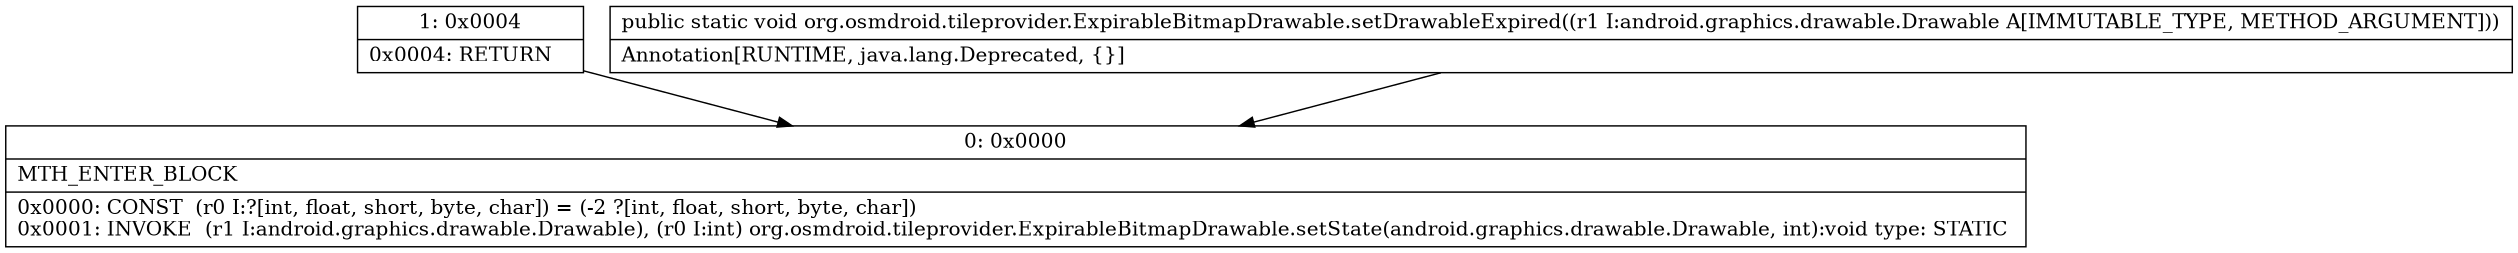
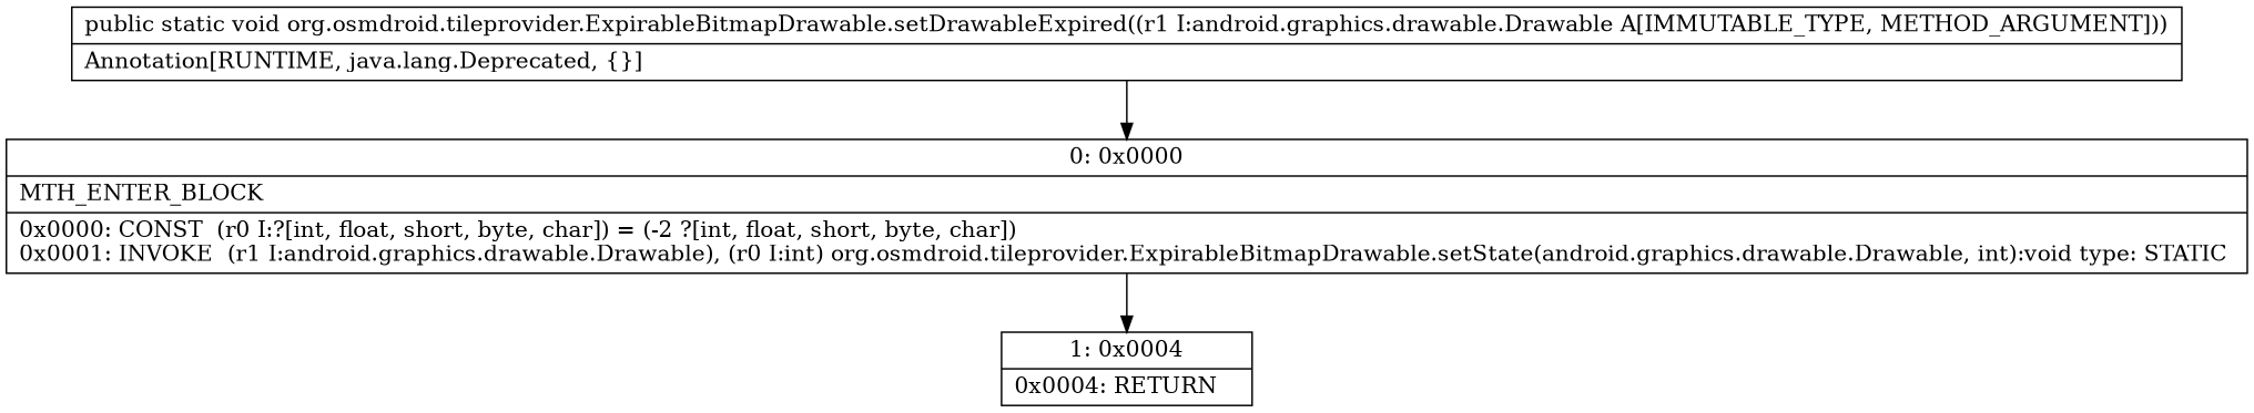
  digraph {
    node [shape=record]
    n1 [label="{0\:\ 0x0000|MTH_ENTER_BLOCK\l|0x0000: CONST  (r0 I:?[int, float, short, byte, char]) = (\-2 ?[int, float, short, byte, char]) \l0x0001: INVOKE  (r1 I:android.graphics.drawable.Drawable), (r0 I:int) org.osmdroid.tileprovider.ExpirableBitmapDrawable.setState(android.graphics.drawable.Drawable, int):void type: STATIC \l}"]
    n2 [label="{1\:\ 0x0004|0x0004: RETURN   \l}"]
    n3 [label="{public static void org.osmdroid.tileprovider.ExpirableBitmapDrawable.setDrawableExpired((r1 I:android.graphics.drawable.Drawable A[IMMUTABLE_TYPE, METHOD_ARGUMENT]))  | Annotation[RUNTIME, java.lang.Deprecated, \{\}]\l}"]
-   n2 -> n1
+   n1 -> n2
    n3 -> n1
  }
